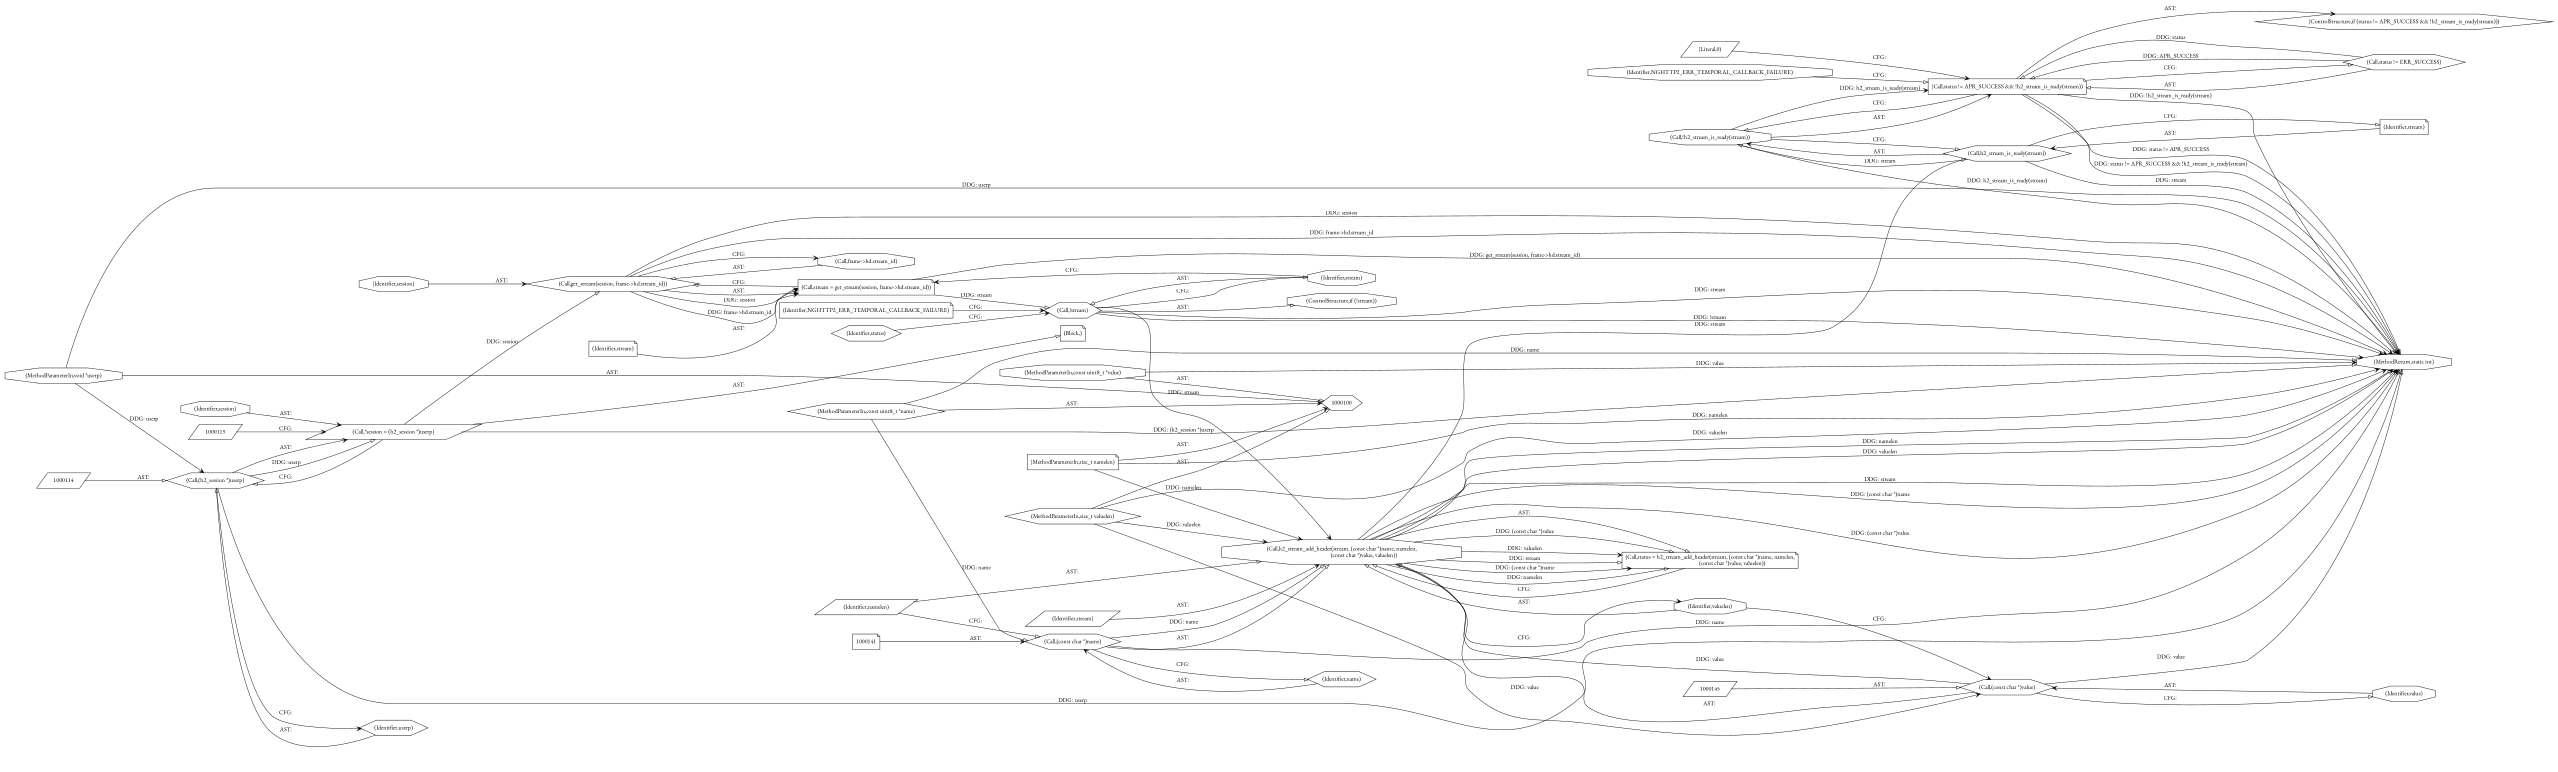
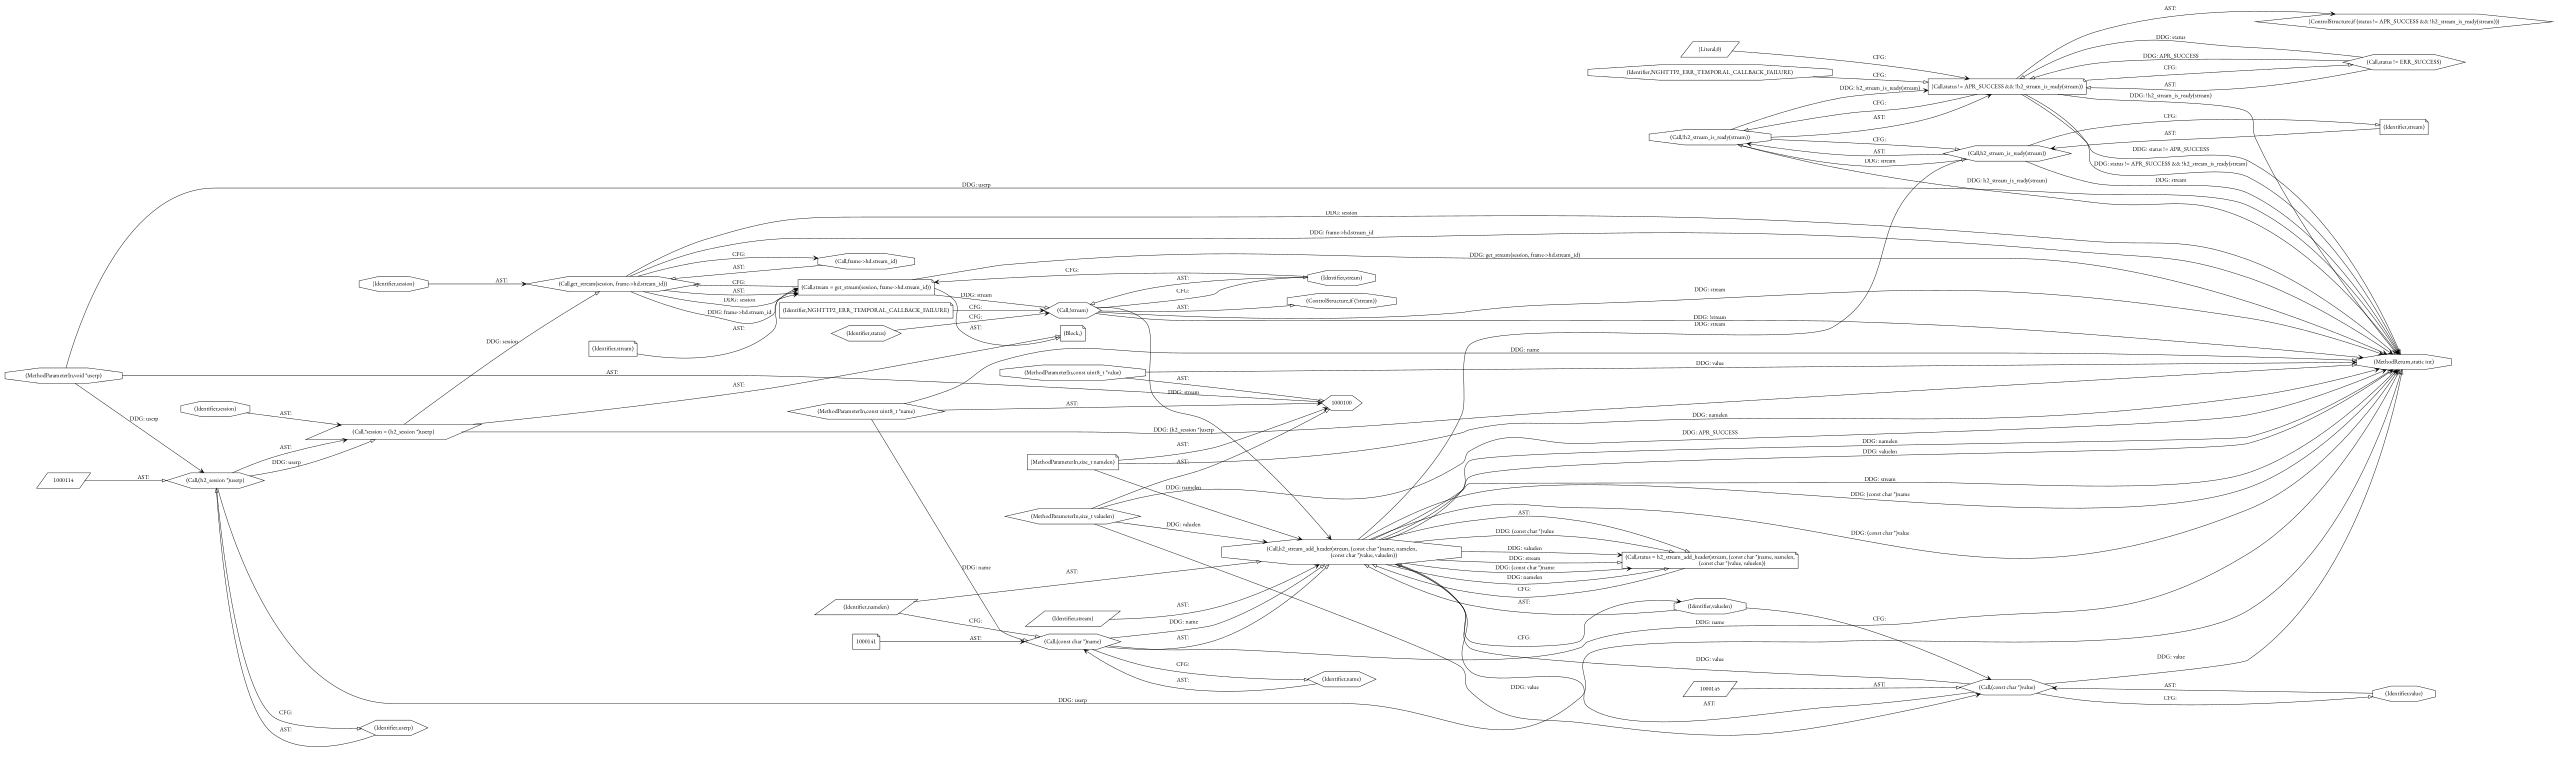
  digraph {
    fontname="EB Garamond"
    rankdir=LR
    node [fontname="EB Garamond" shape=hexagon]
    edge [arrowhead=onormal fontname="EB Garamond"]
    n1 [label="(Call,!h2_stream_is_ready(stream))" shape=octagon]
    n2 [label="(Call,h2_stream_is_ready(stream))"]
    n3 [label="(Call,status != APR_SUCCESS && !h2_stream_is_ready(stream))" shape=note]
    n4 [label="(MethodReturn,static int)" shape=octagon]
    n5 [label="(Identifier,stream)" shape=note]
    n6 [label="(ControlStructure,if (status != APR_SUCCESS && !h2_stream_is_ready(stream)))"]
    n7 [label="(Call,status != ERR_SUCCESS)"]
    n8 [label="(Call,h2_stream_add_header(stream, (const char *)name, namelen,\n                                   (const char *)value, valuelen))" shape=octagon]
    n9 [label="(Call,status = h2_stream_add_header(stream, (const char *)name, namelen,\n                                   (const char *)value, valuelen))" shape=note]
    n10 [label="(Identifier,valuelen)" shape=octagon]
    n11 [label="(Call,(const char *)value)"]
    n12 [label="(Call,!stream)"]
    n13 [label="(ControlStructure,if (!stream))" shape=octagon]
    n14 [label="(Identifier,stream)" shape=octagon]
    n15 [label="(Call,stream = get_stream(session, frame->hd.stream_id))" shape=note]
    n16 [label="(Call,get_stream(session, frame->hd.stream_id))"]
    n17 [label="(Block,)" shape=note]
    n18 [label="(Call,frame->hd.stream_id)" shape=octagon]
    n19 [label="(Call,*session = (h2_session *)userp)" shape=parallelogram]
    n20 [label="(Call,(h2_session *)userp)"]
    n21 [label="(Identifier,userp)"]
    n22 [label="(MethodParameterIn,void *userp)" shape=octagon]
    1000100
    n24 [label="(Call,(const char *)name)"]
    n25 [label="(Identifier,name)"]
    n26 [label="(MethodParameterIn,const uint8_t *name)"]
    n27 [label="(MethodParameterIn,size_t namelen)" shape=note]
    n28 [label="(Identifier,value)" shape=octagon]
    n29 [label="(MethodParameterIn,const uint8_t *value)" shape=octagon]
    n30 [label="(MethodParameterIn,size_t valuelen)"]
    n31 [label="(Identifier,stream)" shape=parallelogram]
    n32 [label="(Identifier,stream)" shape=note]
    n33 [label="(Identifier,status)"]
    n34 [label="(Identifier,namelen)" shape=parallelogram]
    n35 [label="(Identifier,NGHTTP2_ERR_TEMPORAL_CALLBACK_FAILURE)" shape=note]
    n36 [label="(Literal,0)" shape=parallelogram]
    n37 [label="(Identifier,session)" shape=octagon]
    n38 [label="(Identifier,session)" shape=octagon]
    n39 [label="(Identifier,NGHTTP2_ERR_TEMPORAL_CALLBACK_FAILURE)" shape=octagon]
-   1000119 [shape=parallelogram]
    1000114 [shape=parallelogram]
    1000141 [shape=note]
    1000145 [shape=parallelogram]
    n1 -> n2 [label="CFG: "]
    n1 -> n3 [arrowhead=vee label="AST: "]
    n1 -> n3 [arrowhead=vee label="DDG: h2_stream_is_ready(stream)"]
    n1 -> n4 [arrowhead=vee label="DDG: h2_stream_is_ready(stream)"]
    n2 -> n1 [arrowhead=vee label="AST: "]
    n2 -> n1 [label="DDG: stream"]
    n2 -> n4 [arrowhead=vee label="DDG: stream"]
    n2 -> n5 [label="CFG: "]
    n3 -> n1 [label="CFG: "]
    n3 -> n4 [label="DDG: status != APR_SUCCESS && !h2_stream_is_ready(stream)"]
    n3 -> n4 [label="DDG: !h2_stream_is_ready(stream)"]
    n3 -> n4 [label="DDG: status != APR_SUCCESS"]
    n3 -> n6 [arrowhead=vee label="AST: "]
    n3 -> n7 [label="CFG: "]
    n5 -> n2 [arrowhead=vee label="AST: "]
    n7 -> n3 [label="AST: "]
    n7 -> n3 [label="DDG: status"]
    n7 -> n3 [label="DDG: APR_SUCCESS"]
    n8 -> n2 [label="DDG: stream"]
    n8 -> n4 [arrowhead=vee label="DDG: stream"]
    n8 -> n4 [arrowhead=vee label="DDG: (const char *)name"]
    n8 -> n4 [arrowhead=vee label="DDG: (const char *)value"]
    n8 -> n4 [label="DDG: namelen"]
    n8 -> n4 [arrowhead=vee label="DDG: valuelen"]
    n8 -> n9 [label="AST: "]
    n8 -> n9 [label="DDG: (const char *)value"]
    n8 -> n9 [arrowhead=vee label="DDG: valuelen"]
    n8 -> n9 [label="DDG: stream"]
    n8 -> n9 [arrowhead=vee label="DDG: (const char *)name"]
    n8 -> n9 [label="DDG: namelen"]
    n8 -> n10 [arrowhead=vee label="CFG: "]
    n9 -> n8 [label="CFG: "]
    n10 -> n8 [label="AST: "]
    n10 -> n11 [arrowhead=vee label="CFG: "]
    n11 -> n4 [label="DDG: value"]
    n11 -> n8 [label="AST: "]
    n11 -> n8 [label="DDG: value"]
    n11 -> n28 [label="CFG: "]
    n12 -> n4 [arrowhead=vee label="DDG: stream"]
    n12 -> n4 [arrowhead=vee label="DDG: !stream"]
    n12 -> n8 [arrowhead=vee label="DDG: stream"]
    n12 -> n13 [label="AST: "]
    n12 -> n14 [label="CFG: "]
    n14 -> n12 [label="AST: "]
    n14 -> n15 [arrowhead=vee label="CFG: "]
    n15 -> n4 [arrowhead=vee label="DDG: get_stream(session, frame->hd.stream_id)"]
    n15 -> n12 [label="DDG: stream"]
    n15 -> n16 [label="CFG: "]
+   n15 -> n17 [label="AST: "]
    n16 -> n4 [arrowhead=vee label="DDG: frame->hd.stream_id"]
    n16 -> n4 [label="DDG: session"]
    n16 -> n15 [arrowhead=vee label="AST: "]
    n16 -> n15 [arrowhead=vee label="DDG: session"]
    n16 -> n15 [arrowhead=vee label="DDG: frame->hd.stream_id"]
    n16 -> n18 [arrowhead=vee label="CFG: "]
    n18 -> n16 [label="AST: "]
    n19 -> n4 [label="DDG: (h2_session *)userp"]
    n19 -> n16 [label="DDG: session"]
    n19 -> n17 [label="AST: "]
-   n19 -> n20 [label="CFG: "]
    n20 -> n4 [label="DDG: userp"]
    n20 -> n19 [arrowhead=vee label="AST: "]
    n20 -> n19 [label="DDG: userp"]
-   n20 -> n21 [arrowhead=vee label="CFG: "]
+   n20 -> n21 [label="CFG: "]
    n21 -> n20 [label="AST: "]
    n22 -> n4 [arrowhead=vee label="DDG: userp"]
    n22 -> n20 [arrowhead=vee label="DDG: userp"]
    n22 -> 1000100 [label="AST: "]
    n24 -> n4 [label="DDG: name"]
    n24 -> n8 [label="AST: "]
    n24 -> n8 [label="DDG: name"]
    n24 -> n25 [label="CFG: "]
    n25 -> n24 [arrowhead=vee label="AST: "]
    n26 -> n4 [label="DDG: name"]
    n26 -> 1000100 [arrowhead=vee label="AST: "]
    n26 -> n24 [label="DDG: name"]
    n27 -> n4 [arrowhead=vee label="DDG: namelen"]
    n27 -> n8 [arrowhead=vee label="DDG: namelen"]
    n27 -> 1000100 [arrowhead=vee label="AST: "]
    n28 -> n11 [arrowhead=vee label="AST: "]
    n29 -> n4 [arrowhead=vee label="DDG: value"]
    n29 -> 1000100 [label="AST: "]
-   n30 -> n4 [arrowhead=vee label="DDG: valuelen"]
+   n30 -> n4 [arrowhead=vee label="DDG: APR_SUCCESS"]
    n30 -> n8 [arrowhead=vee label="DDG: valuelen"]
    n30 -> n11 [arrowhead=vee label="DDG: value"]
    n30 -> 1000100 [label="AST: "]
    n31 -> n8 [arrowhead=vee label="AST: "]
    n32 -> n15 [arrowhead=vee label="AST: "]
    n33 -> n12 [arrowhead=vee label="CFG: "]
    n34 -> n8 [label="AST: "]
    n34 -> n24 [label="CFG: "]
    n35 -> n12 [arrowhead=vee label="CFG: "]
    n36 -> n3 [arrowhead=vee label="CFG: "]
    n37 -> n16 [arrowhead=vee label="AST: "]
    n38 -> n19 [arrowhead=vee label="AST: "]
    n39 -> n3 [label="CFG: "]
-   1000119 -> n19 [arrowhead=vee label="CFG: "]
    1000114 -> n20 [label="AST: "]
    1000141 -> n24 [arrowhead=vee label="AST: "]
    1000145 -> n11 [label="AST: "]
  }
